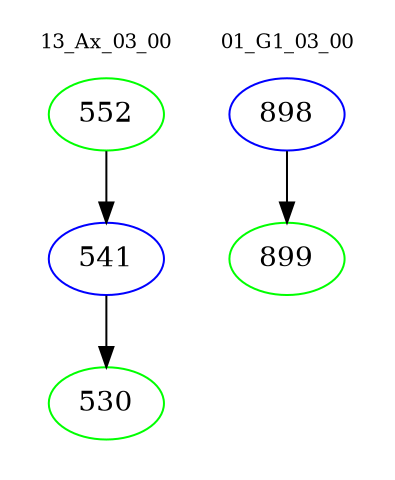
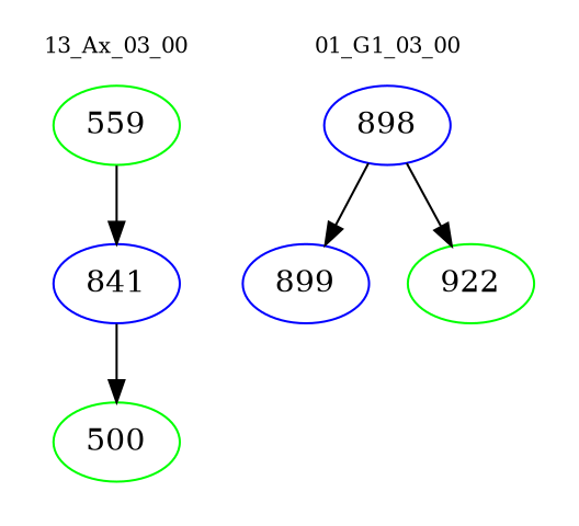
  digraph {
    node [color=green]
    edge [color=black]
-   n1 [color=blue label=541]
-   n2 [label=530]
-   n3 [label=552]
+   n1 [color=blue label=841]
+   n2 [label=500]
+   n3 [label=559]
    n4 [color=blue label=898]
-   n5 [label=899]
+   n5 [color=blue label=899]
+   n6 [label=922]
    subgraph cluster_1 {
      color=white
      fontsize=10
      label="13_Ax_03_00"
      n1
      n2
      n3
    }
    subgraph cluster_2 {
      color=white
      fontsize=10
      label="01_G1_03_00"
      n4
      n5
+     n6
    }
    n1 -> n2
    n3 -> n1
    n4 -> n5
+   n4 -> n6
  }
